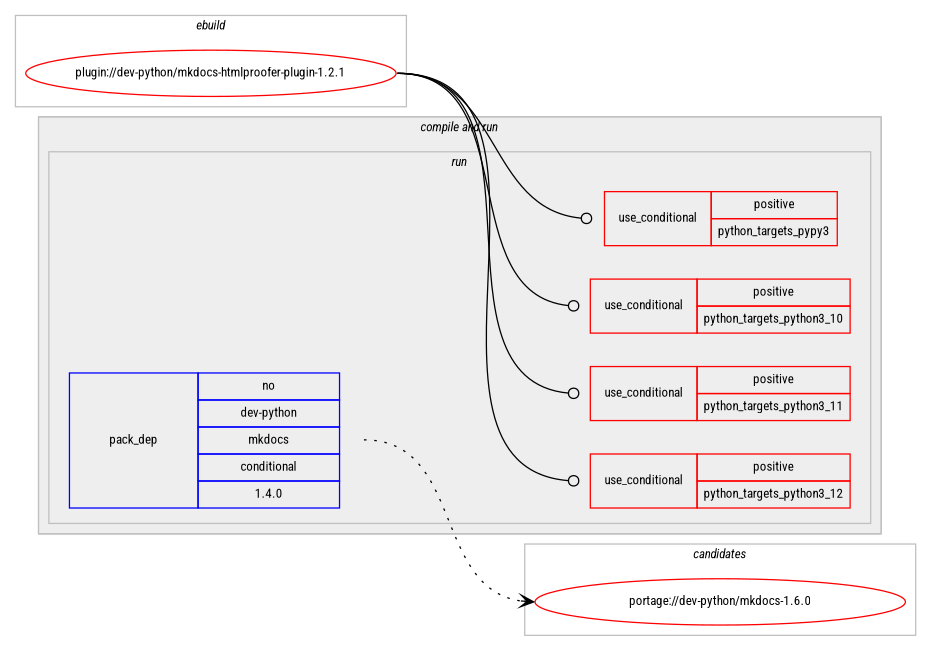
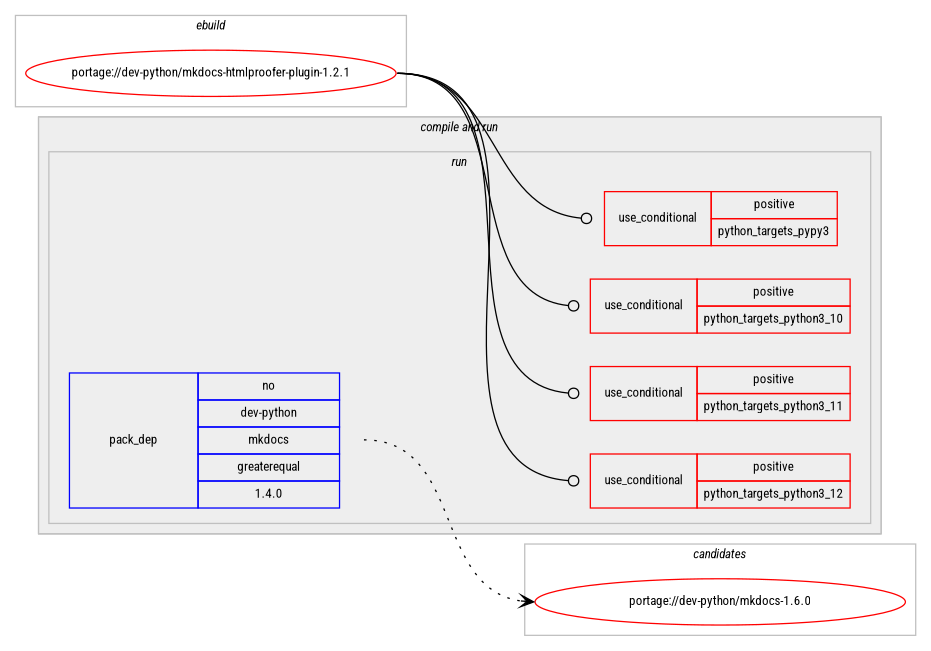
  digraph {
    compound=true
    concentrate=true
    fontname="Roboto Condensed"
    fontsize=10
    newrank=true
    rankdir=LR
    ranksep=1.5
    node [color=red fontname="Roboto Condensed" fontsize=10 shape=none]
    edge [arrowhead=odot fontname="Roboto Condensed" headport=w style=solid tailport=e weight=20]
-   n1 [label="plugin://dev-python/mkdocs-htmlproofer-plugin-1.2.1" width=4 shape=""]
+   n1 [label="portage://dev-python/mkdocs-htmlproofer-plugin-1.2.1" width=4 shape=""]
    n2 [label=<<TABLE BORDER="0" CELLBORDER="1" CELLSPACING="0" CELLPADDING="4"><TR><TD ROWSPAN="3" CELLPADDING="10">use_conditional</TD></TR><TR><TD>positive</TD></TR><TR><TD>python_targets_pypy3</TD></TR></TABLE>>]
    n3 [label=<<TABLE BORDER="0" CELLBORDER="1" CELLSPACING="0" CELLPADDING="4"><TR><TD ROWSPAN="3" CELLPADDING="10">use_conditional</TD></TR><TR><TD>positive</TD></TR><TR><TD>python_targets_python3_10</TD></TR></TABLE>>]
    n4 [label=<<TABLE BORDER="0" CELLBORDER="1" CELLSPACING="0" CELLPADDING="4"><TR><TD ROWSPAN="3" CELLPADDING="10">use_conditional</TD></TR><TR><TD>positive</TD></TR><TR><TD>python_targets_python3_11</TD></TR></TABLE>>]
    n5 [label=<<TABLE BORDER="0" CELLBORDER="1" CELLSPACING="0" CELLPADDING="4"><TR><TD ROWSPAN="3" CELLPADDING="10">use_conditional</TD></TR><TR><TD>positive</TD></TR><TR><TD>python_targets_python3_12</TD></TR></TABLE>>]
-   n6 [color=blue label=<<TABLE BORDER="0" CELLBORDER="1" CELLSPACING="0" CELLPADDING="4" WIDTH="220"><TR><TD ROWSPAN="6" CELLPADDING="30">pack_dep</TD></TR><TR><TD WIDTH="110">no</TD></TR><TR><TD>dev-python</TD></TR><TR><TD>mkdocs</TD></TR><TR><TD>conditional</TD></TR><TR><TD>1.4.0</TD></TR></TABLE>>]
+   n6 [color=blue label=<<TABLE BORDER="0" CELLBORDER="1" CELLSPACING="0" CELLPADDING="4" WIDTH="220"><TR><TD ROWSPAN="6" CELLPADDING="30">pack_dep</TD></TR><TR><TD WIDTH="110">no</TD></TR><TR><TD>dev-python</TD></TR><TR><TD>mkdocs</TD></TR><TR><TD>greaterequal</TD></TR><TR><TD>1.4.0</TD></TR></TABLE>>]
    n7 [label="portage://dev-python/mkdocs-1.6.0" width=4 shape=""]
    subgraph cluster_1 {
      color=gray
      label=<<i>ebuild</i>>
      rank=same
      n1
    }
    subgraph cluster_2 {
      color=gray
      label=<<i>dependencies</i>>
      subgraph cluster_3 {
        color=gray
        fillcolor="#eeeeee"
        label=<<i>compile</i>>
        style=filled
      }
      subgraph cluster_4 {
        color=gray
        fillcolor="#eeeeee"
        label=<<i>compile and run</i>>
        style=filled
      }
      subgraph cluster_5 {
        color=gray
        fillcolor="#eeeeee"
        label=<<i>run</i>>
        style=filled
        subgraph sub_6 {
          color=gray
          fillcolor="#eeeeee"
          label=<<i>run</i>>
          style=filled
          n2
        }
        subgraph sub_7 {
          color=gray
          fillcolor="#eeeeee"
          label=<<i>run</i>>
          style=filled
          n3
        }
        subgraph sub_8 {
          color=gray
          fillcolor="#eeeeee"
          label=<<i>run</i>>
          style=filled
          n4
        }
        subgraph sub_9 {
          color=gray
          fillcolor="#eeeeee"
          label=<<i>run</i>>
          style=filled
          n5
        }
        subgraph sub_10 {
          color=gray
          fillcolor="#eeeeee"
          label=<<i>run</i>>
          style=filled
          n6
        }
      }
    }
    subgraph cluster_11 {
      color=gray
      label=<<i>candidates</i>>
      rank=same
      subgraph sub_12 {
        color=black
        label=<<i>candidates</i>>
        nodesep=1
        rank=same
        n7
      }
    }
    n1 -> n2
    n1 -> n3
    n1 -> n4
    n1 -> n5
    n6 -> n7 [arrowhead=vee style=dotted weight=100]
  }
